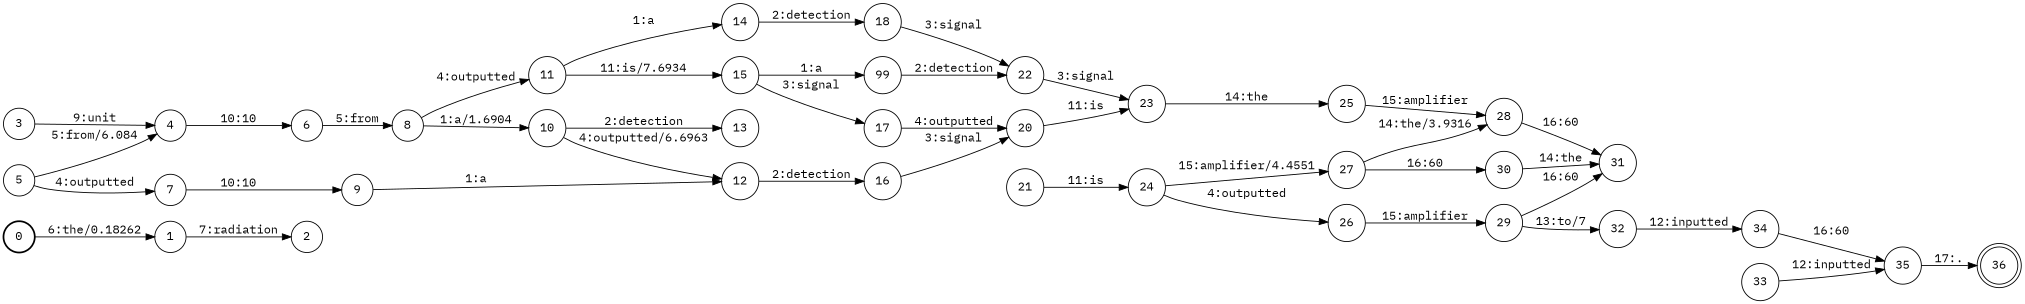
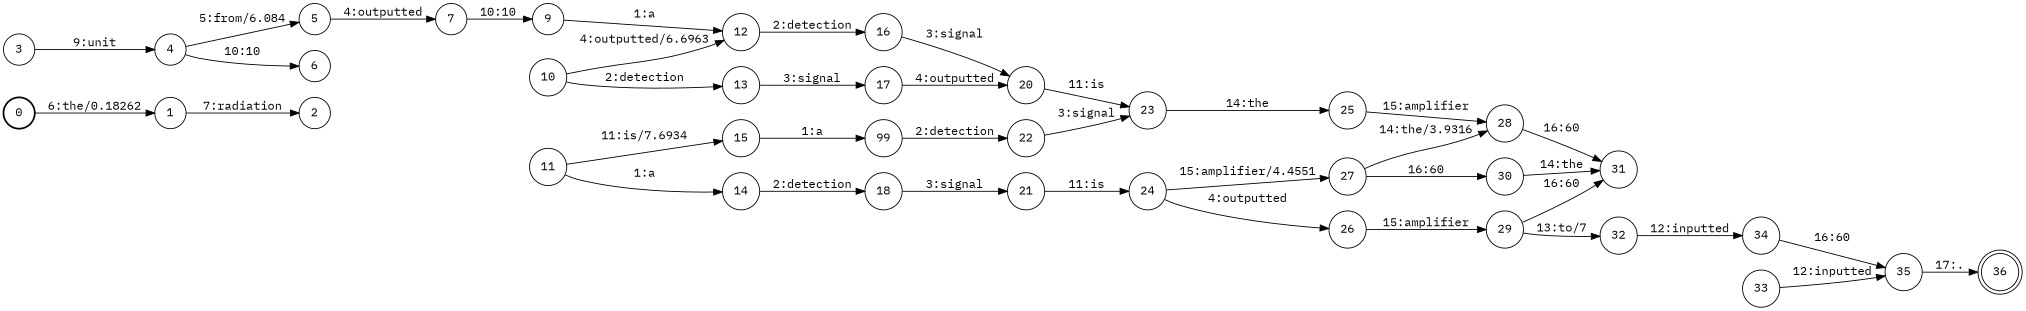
  digraph {
    fontname="IBM Plex Mono"
    nodesep=0.25
    rankdir=LR
    ranksep=0.4
    node [fontname="IBM Plex Mono" fontsize=14 shape=circle style=solid]
    edge [fontname="IBM Plex Mono" fontsize=14]
    n1 [label=0 style=bold]
    n2 [label=1]
    n3 [label=2]
    n4 [label=3]
    n5 [label=4]
    n6 [label=5]
    n7 [label=6]
    n8 [label=7]
-   n9 [label=8]
    n10 [label=9]
    n11 [label=10]
    n12 [label=11]
    n13 [label=12]
    n14 [label=13]
    n15 [label=14]
    n16 [label=15]
    n17 [label=16]
    n18 [label=17]
    n19 [label=18]
    n20 [label=99]
    n21 [label=20]
    n22 [label=21]
    n23 [label=22]
    n24 [label=23]
    n25 [label=24]
    n26 [label=25]
    n27 [label=26]
    n28 [label=27]
    n29 [label=28]
    n30 [label=29]
    n31 [label=30]
    n32 [label=31]
    n33 [label=32]
    n34 [label=34]
    n35 [label=33]
    n36 [label=35]
    n37 [label=36 shape=doublecircle]
    n1 -> n2 [label="6:the/0.18262"]
    n2 -> n3 [label="7:radiation"]
    n4 -> n5 [label="9:unit"]
-   n6 -> n5 [label="5:from/6.084"]
+   n5 -> n6 [label="5:from/6.084"]
    n5 -> n7 [label="10:10"]
    n6 -> n8 [label="4:outputted"]
-   n7 -> n9 [label="5:from"]
    n8 -> n10 [label="10:10"]
-   n9 -> n11 [label="1:a/1.6904"]
-   n9 -> n12 [label="4:outputted"]
    n10 -> n13 [label="1:a"]
    n11 -> n13 [label="4:outputted/6.6963"]
    n11 -> n14 [label="2:detection"]
    n12 -> n15 [label="1:a"]
    n12 -> n16 [label="11:is/7.6934"]
    n13 -> n17 [label="2:detection"]
-   n16 -> n18 [label="3:signal"]
+   n14 -> n18 [label="3:signal"]
    n15 -> n19 [label="2:detection"]
    n16 -> n20 [label="1:a"]
    n17 -> n21 [label="3:signal"]
    n18 -> n21 [label="4:outputted"]
-   n19 -> n23 [label="3:signal"]
+   n19 -> n22 [label="3:signal"]
    n20 -> n23 [label="2:detection"]
    n21 -> n24 [label="11:is"]
    n22 -> n25 [label="11:is"]
    n23 -> n24 [label="3:signal"]
    n24 -> n26 [label="14:the"]
    n25 -> n27 [label="4:outputted"]
    n25 -> n28 [label="15:amplifier/4.4551"]
    n26 -> n29 [label="15:amplifier"]
    n27 -> n30 [label="15:amplifier"]
    n28 -> n29 [label="14:the/3.9316"]
    n28 -> n31 [label="16:60"]
    n29 -> n32 [label="16:60"]
    n30 -> n32 [label="16:60"]
    n30 -> n33 [label="13:to/7"]
    n31 -> n32 [label="14:the"]
    n33 -> n34 [label="12:inputted"]
    n34 -> n36 [label="16:60"]
    n35 -> n36 [label="12:inputted"]
    n36 -> n37 [label="17:."]
  }
